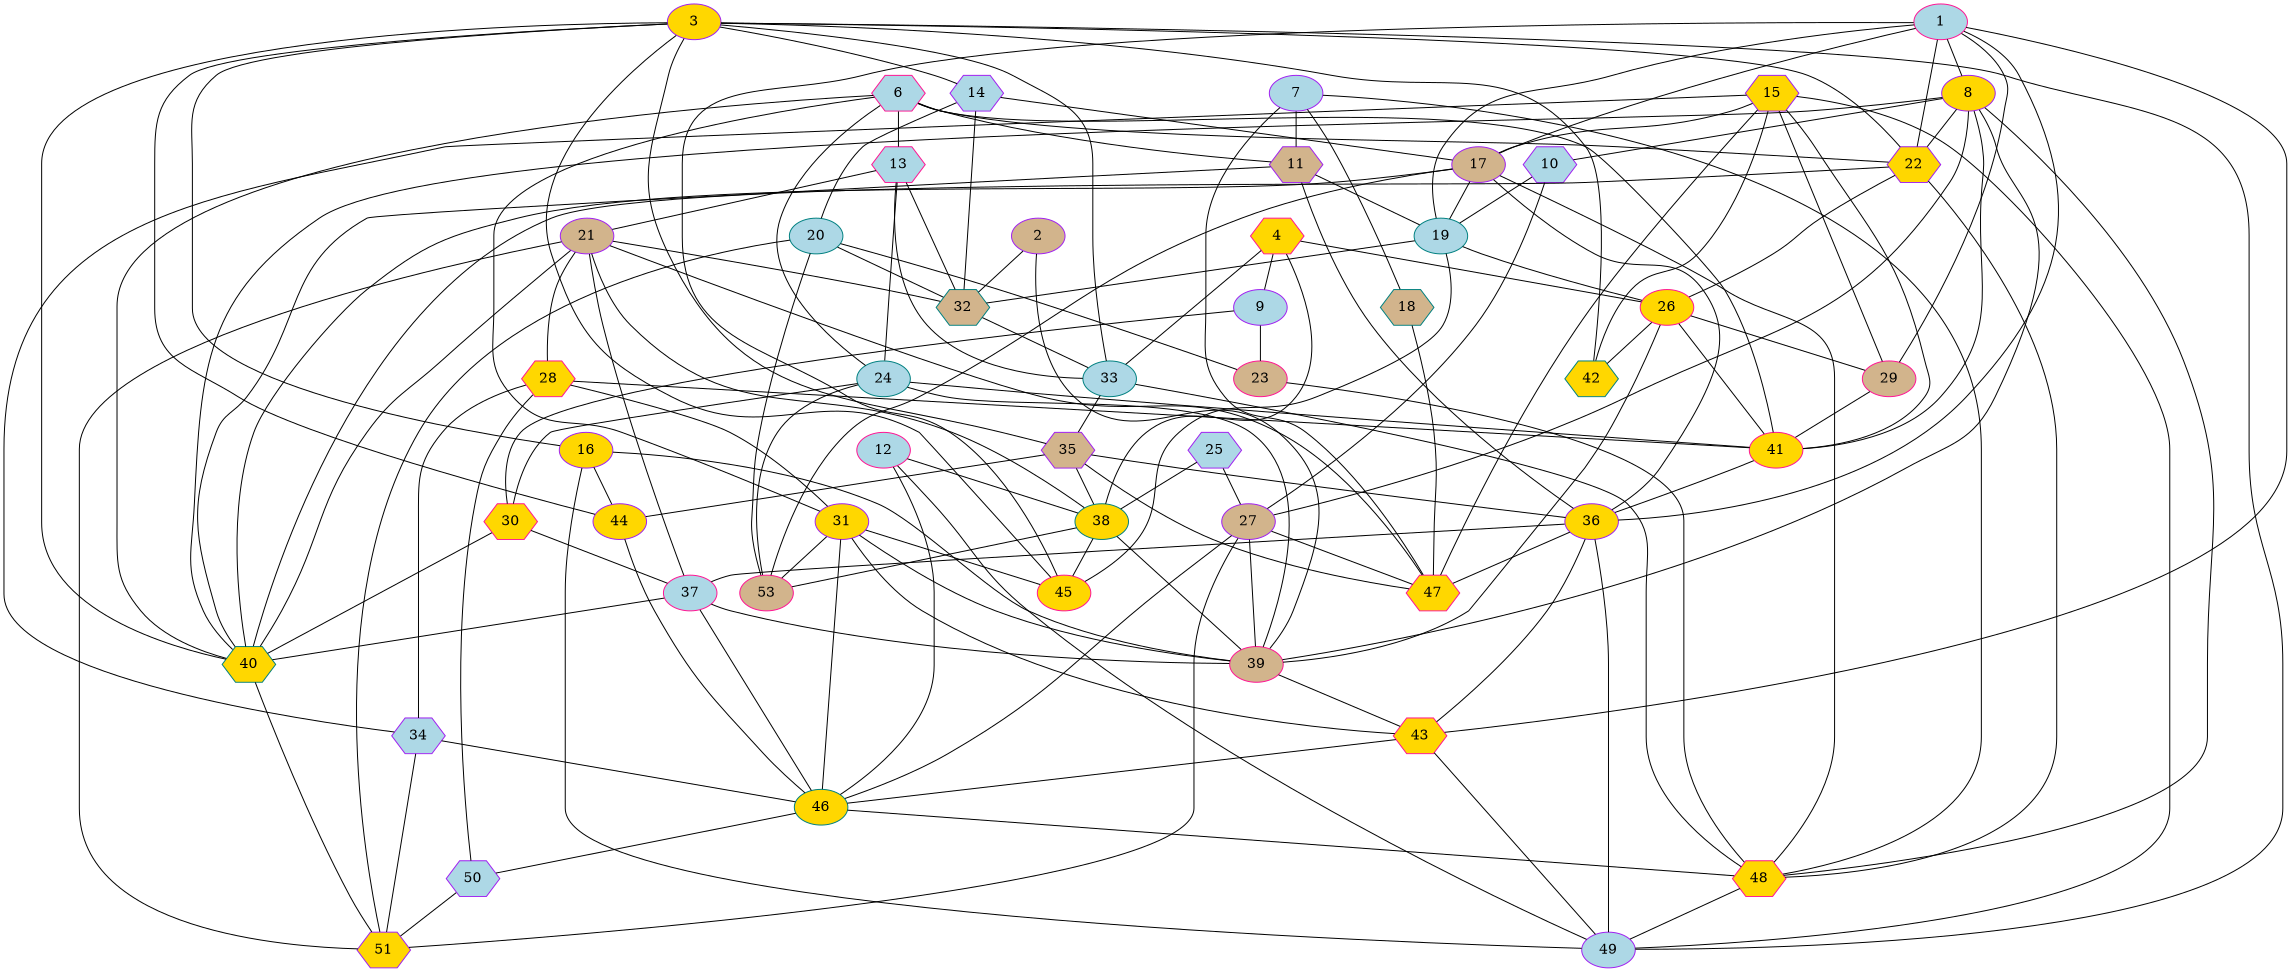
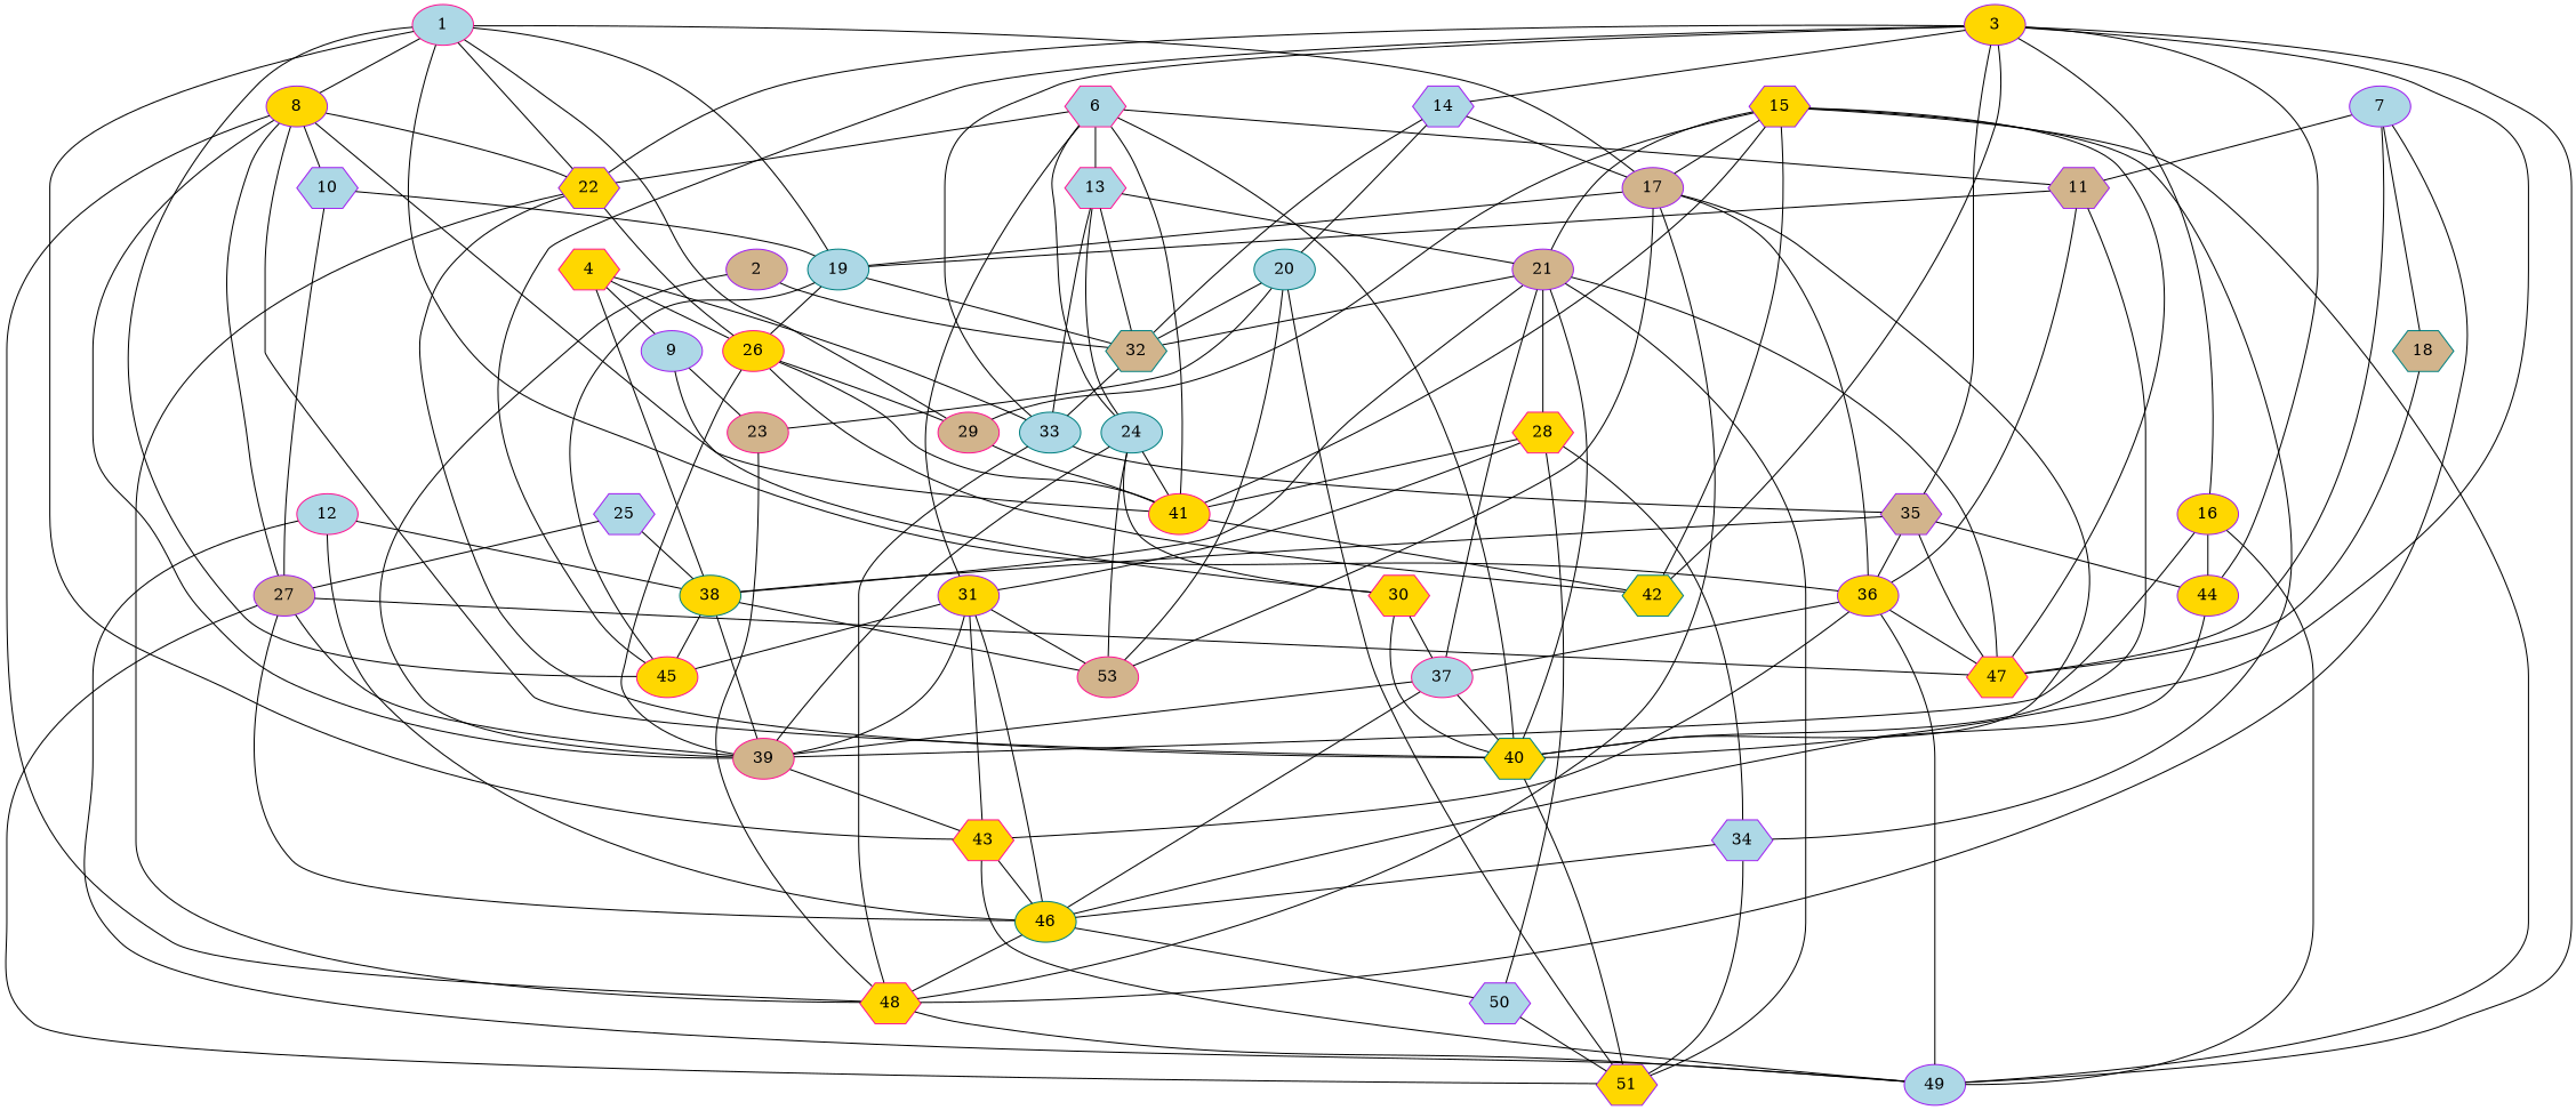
  graph {
    node [color=purple fillcolor=gold shape=ellipse style=filled]
    edge [weight=1.0]
    1 [color=deeppink fillcolor=lightblue]
    8
    17 [fillcolor=tan]
    19 [color=teal fillcolor=lightblue]
    22 [shape=hexagon]
    29 [color=deeppink fillcolor=tan]
    36
    43 [color=deeppink shape=hexagon]
    45 [color=deeppink]
    39 [color=deeppink fillcolor=tan]
    40 [color=teal shape=hexagon]
    41 [color=deeppink]
    48 [color=deeppink shape=hexagon]
    10 [fillcolor=lightblue shape=hexagon]
    27 [fillcolor=tan]
    53 [color=deeppink fillcolor=tan]
    32 [color=teal fillcolor=tan shape=hexagon]
    26 [color=deeppink]
    49 [fillcolor=lightblue]
    47 [color=deeppink shape=hexagon]
    37 [color=deeppink fillcolor=lightblue]
    46 [color=teal]
    2 [fillcolor=tan]
    33 [color=teal fillcolor=lightblue]
    3
    14 [fillcolor=lightblue shape=hexagon]
    16
    35 [fillcolor=tan shape=hexagon]
    42 [color=teal shape=hexagon]
    44
    20 [color=teal fillcolor=lightblue]
    38 [color=teal]
    51 [shape=hexagon]
    4 [color=deeppink shape=hexagon]
    9 [fillcolor=lightblue]
    23 [color=deeppink fillcolor=tan]
    30 [color=deeppink shape=hexagon]
    6 [color=deeppink fillcolor=lightblue shape=hexagon]
    11 [fillcolor=tan shape=hexagon]
    13 [color=deeppink fillcolor=lightblue shape=hexagon]
    24 [color=teal fillcolor=lightblue]
    31
    21 [fillcolor=tan]
    7 [fillcolor=lightblue]
    18 [color=teal fillcolor=tan shape=hexagon]
    12 [color=deeppink fillcolor=lightblue]
    50 [fillcolor=lightblue shape=hexagon]
    28 [color=deeppink shape=hexagon]
    15 [shape=hexagon]
    34 [fillcolor=lightblue shape=hexagon]
    25 [fillcolor=lightblue shape=hexagon]
    1 -- 8
    1 -- 17
    1 -- 19
    1 -- 22
    1 -- 29
    1 -- 36
    1 -- 43
    1 -- 45
    8 -- 22
    8 -- 39
    8 -- 40
    8 -- 41
    8 -- 48
    8 -- 10
    8 -- 27
    17 -- 19
    17 -- 36
    17 -- 40
    17 -- 48
    17 -- 53
    19 -- 45
    19 -- 32
    19 -- 26
    22 -- 40
    22 -- 48
    22 -- 26
    29 -- 41
    36 -- 43
    36 -- 49
    36 -- 47
    36 -- 37
    43 -- 49
    43 -- 46
    39 -- 43
    40 -- 51
-   41 -- 36
+   41 -- 42
    48 -- 49
    10 -- 19
    10 -- 27
    27 -- 39
    27 -- 47
    27 -- 46
    27 -- 51
    32 -- 33
    26 -- 29
    26 -- 39
    26 -- 41
    26 -- 42
    37 -- 39
    37 -- 40
    37 -- 46
    46 -- 48
    46 -- 50
    2 -- 39
    2 -- 32
    33 -- 48
    33 -- 35
    3 -- 22
    3 -- 45
    3 -- 40
    3 -- 49
    3 -- 33
    3 -- 14
    3 -- 16
    3 -- 35
    3 -- 42
    3 -- 44
    14 -- 17
    14 -- 32
    14 -- 20
    16 -- 39
    16 -- 49
    16 -- 44
    35 -- 36
    35 -- 47
    35 -- 44
    35 -- 38
    44 -- 46
    20 -- 53
    20 -- 32
    20 -- 51
    20 -- 23
    38 -- 45
    38 -- 39
    38 -- 53
    4 -- 26
    4 -- 33
    4 -- 38
    4 -- 9
    9 -- 23
    9 -- 30
    23 -- 48
    30 -- 40
    30 -- 37
    6 -- 22
    6 -- 40
    6 -- 41
    6 -- 11
    6 -- 13
    6 -- 24
    6 -- 31
    11 -- 19
    11 -- 36
    11 -- 40
    13 -- 32
    13 -- 33
    13 -- 24
    13 -- 21
    24 -- 39
    24 -- 41
    24 -- 53
    24 -- 30
    31 -- 43
    31 -- 45
    31 -- 39
    31 -- 53
    31 -- 46
    21 -- 40
    21 -- 32
    21 -- 47
    21 -- 37
    21 -- 38
    21 -- 51
    21 -- 28
    7 -- 48
    7 -- 47 [weight=2.0]
    7 -- 11
    7 -- 18
    18 -- 47
    12 -- 49
    12 -- 46
    12 -- 38
    50 -- 51
    28 -- 41
    28 -- 31
    28 -- 50
    28 -- 34
    15 -- 17
    15 -- 29
    15 -- 41
    15 -- 49
    15 -- 47
    15 -- 42
+   15 -- 21
    15 -- 34
    34 -- 46
    34 -- 51
    25 -- 27
    25 -- 38
  }
